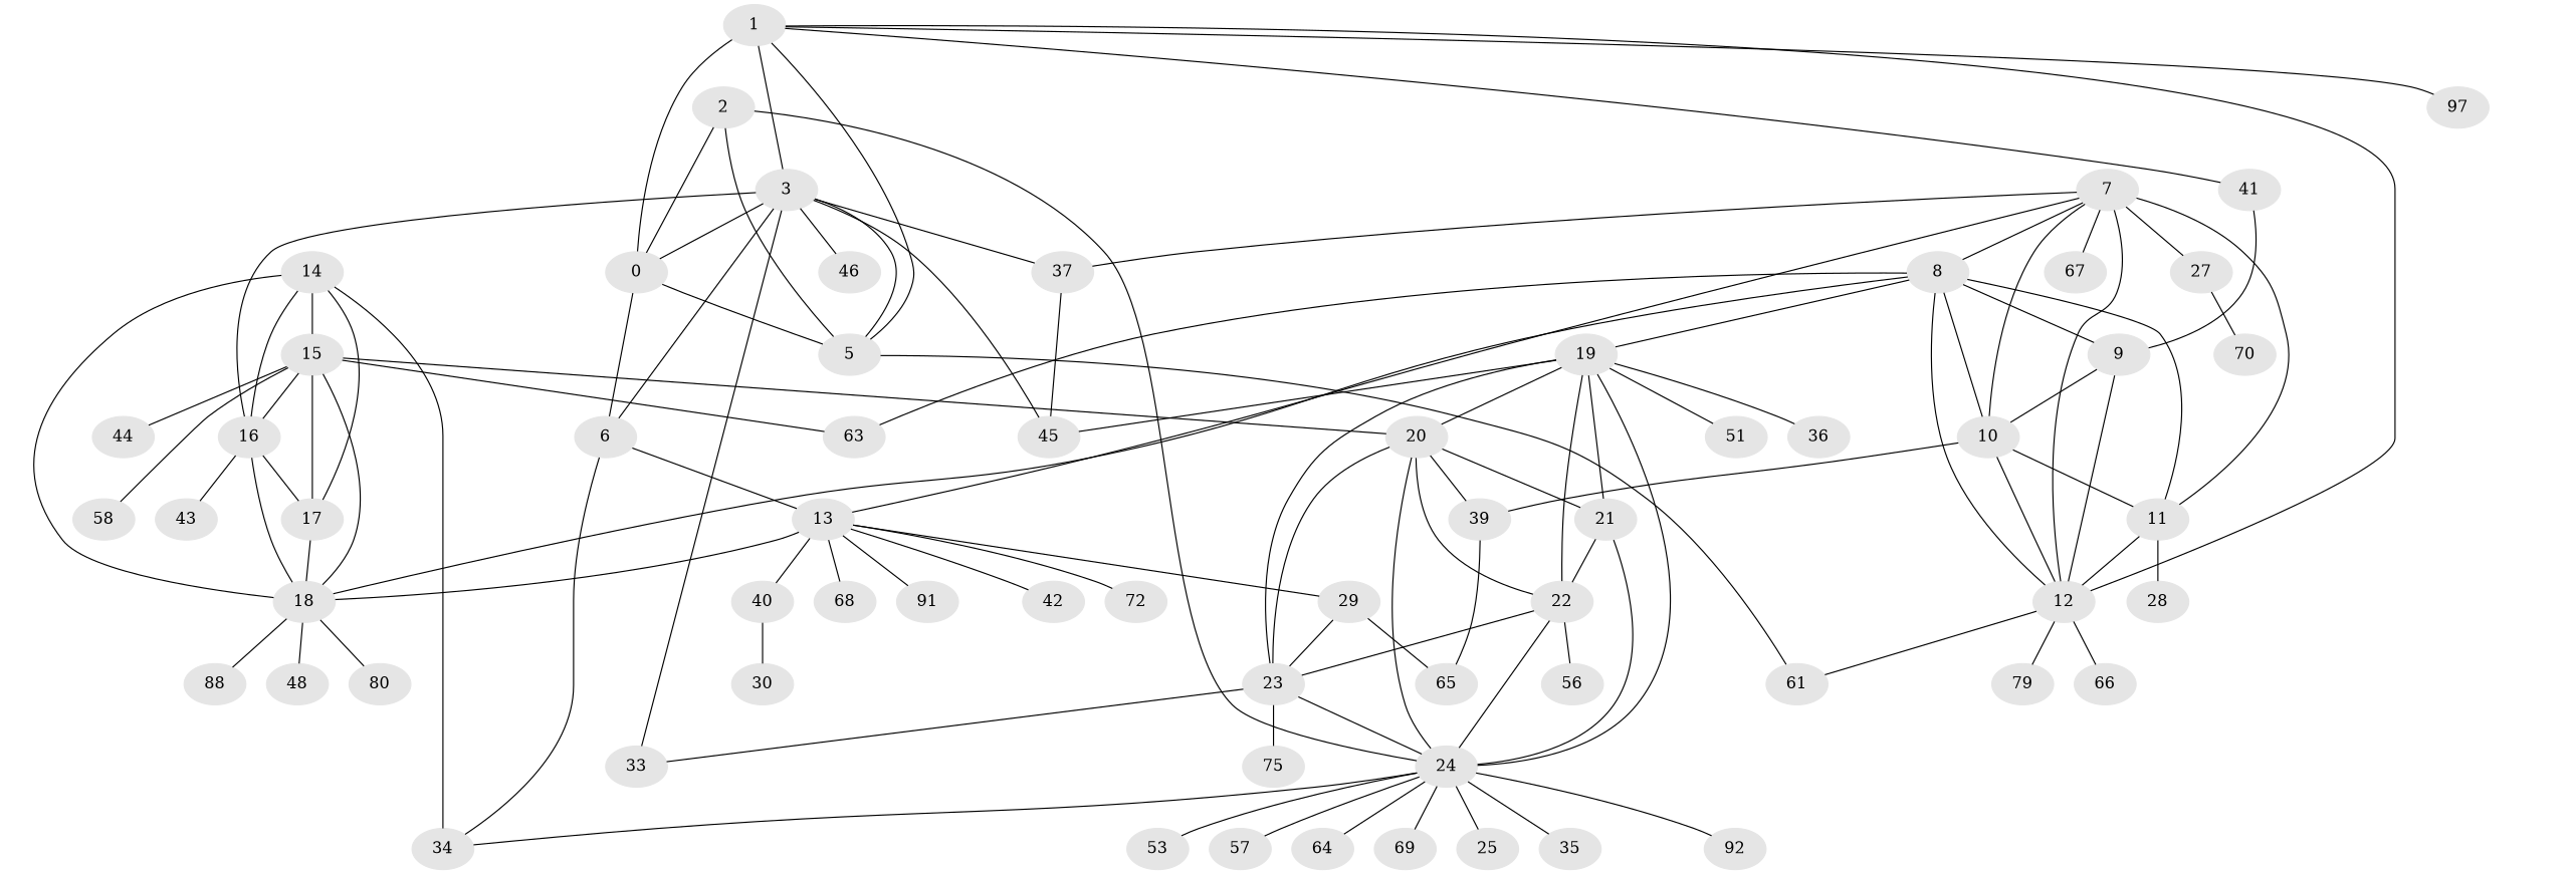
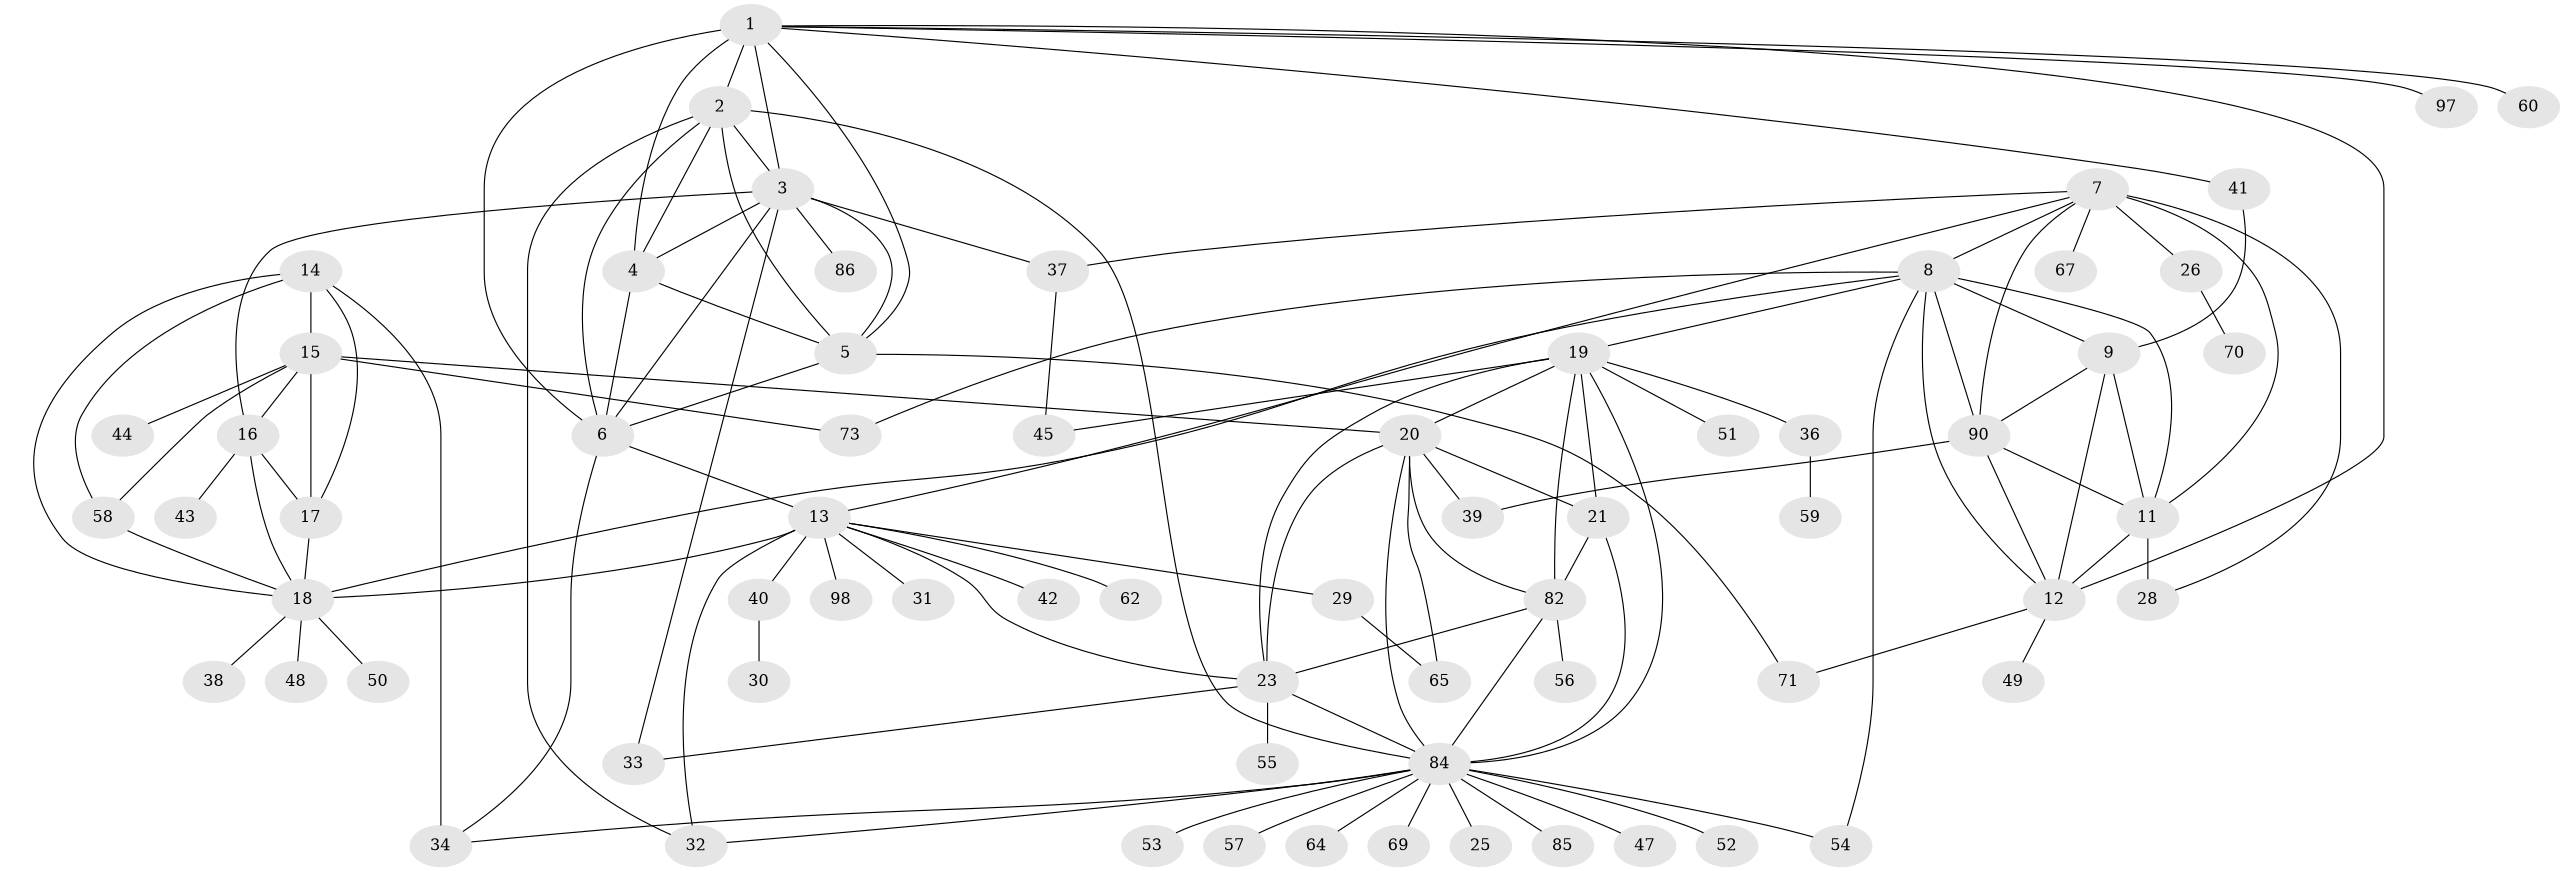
  graph {
    node [color=gray90 style=filled]
    edge [weight=1.0]
    1
    2
    3
-   4 [label=0]
+   4
    5
    6
    12
    n8 [label=97]
    41
-   24
-   46
+   60
+   24 [label=84]
+   32
+   46 [label=86]
    16
    33
    37
-   61
+   61 [label=71]
    13
    34
-   49 [label=79]
-   66
+   49
    9
+   54
    25
-   35
-   52 [label=92]
+   35 [label=85]
+   47
+   52
    53
    57
    64
    69
    18
    17
    43
    45
    23
    29
-   31 [label=91]
+   31
    40
    42
-   62 [label=72]
-   68
+   62
+   68 [label=98]
    7
    8
-   10
+   10 [label=90]
    11
-   26 [label=27]
+   26
    67
    19
-   63
+   63 [label=73]
    39
    28
    70
-   38 [label=88]
+   38
    48
-   50 [label=80]
+   50
    20
    21
-   22
+   22 [label=82]
    36
    51
-   55 [label=75]
+   55
    65
    30
    14
    15
    44
    58
    56
+   59
+   1 -- 2 [weight=2.0]
    1 -- 3 [weight=2.0]
    1 -- 4 [weight=4.0]
    1 -- 5 [weight=2.0]
+   1 -- 6 [weight=2.0]
    1 -- 12
    1 -- n8
    1 -- 41
-   45 -- 3
+   1 -- 60
+   2 -- 3
    2 -- 4
    2 -- 5
+   2 -- 6
    2 -- 24
+   2 -- 32
    3 -- 4
    3 -- 5
    3 -- 6
    3 -- 46
    3 -- 16
    3 -- 33 [weight=2.0]
    3 -- 37
    4 -- 5
    4 -- 6
+   5 -- 6
    5 -- 61
    6 -- 13
    6 -- 34
    12 -- 61
    12 -- 49
-   12 -- 66
    41 -- 9
+   24 -- 32
    24 -- 34
+   24 -- 54
    24 -- 25
    24 -- 35
+   24 -- 47
    24 -- 52
    24 -- 53
    24 -- 57
    24 -- 64
    24 -- 69
    16 -- 18
    16 -- 17
    16 -- 43 [weight=2.0]
    37 -- 45
+   13 -- 32 [weight=7.0]
    13 -- 18
-   29 -- 23
+   13 -- 23
    13 -- 29
    13 -- 31
    13 -- 40
    13 -- 42
    13 -- 62
    13 -- 68
    9 -- 12
    9 -- 10
+   9 -- 11 [weight=4.0]
    18 -- 38
    18 -- 48
    18 -- 50
    17 -- 18
    23 -- 24
    23 -- 33
    23 -- 55
    29 -- 65
    40 -- 30
-   7 -- 12
+   7 -- 28
    7 -- 37
    7 -- 13
    7 -- 8
    7 -- 10
    7 -- 11 [weight=2.0]
    7 -- 26
    7 -- 67
    8 -- 12
    8 -- 9
+   8 -- 54
    8 -- 18
    8 -- 10
    8 -- 11 [weight=2.0]
    8 -- 19
    8 -- 63
    10 -- 12
    10 -- 11 [weight=2.0]
    10 -- 39 [weight=2.0]
    11 -- 12 [weight=2.0]
    11 -- 28 [weight=4.0]
    26 -- 70
    19 -- 24 [weight=2.0]
    19 -- 45
    19 -- 23 [weight=2.0]
    19 -- 20 [weight=2.0]
    19 -- 21 [weight=3.0]
    19 -- 22 [weight=2.0]
    19 -- 36
    19 -- 51
    20 -- 24
    20 -- 23
    20 -- 39
    20 -- 21
    20 -- 22
-   39 -- 65
+   20 -- 65
    21 -- 24
    21 -- 22
    22 -- 24
    22 -- 23
    22 -- 56
-   14 -- 16
+   36 -- 59
+   14 -- 58
    14 -- 34 [weight=3.0]
    14 -- 18
    14 -- 17
    14 -- 15 [weight=3.0]
    15 -- 16 [weight=3.0]
-   15 -- 18 [weight=3.0]
+   58 -- 18 [weight=3.0]
    15 -- 17 [weight=5.0]
    15 -- 63
    15 -- 20
    15 -- 44
    15 -- 58
  }
